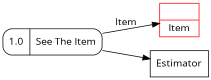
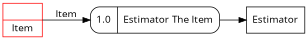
  digraph {
    fontname="Open Sans"
    rankdir=LR
    node [fontname="Open Sans"]
    edge [fontname="Open Sans"]
    n1 [color=red label="<f0>  |<f1> Item " shape=record]
    n2 [label=Estimator shape=box]
-   n3 [label="{<f0> 1.0|<f1> See The Item }" shape=Mrecord]
-   n3 -> n1 [label=Item]
+   n3 [label="{<f0> 1.0|<f1> Estimator The Item }" shape=Mrecord]
+   n1 -> n3 [label=Item]
    n3 -> n2
  }
